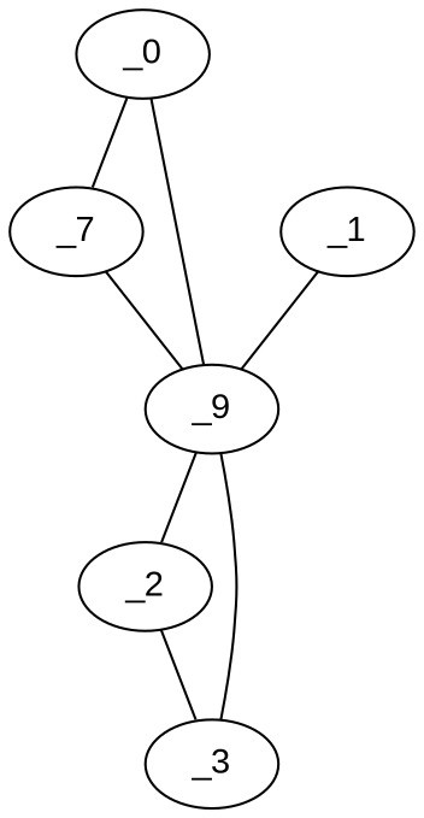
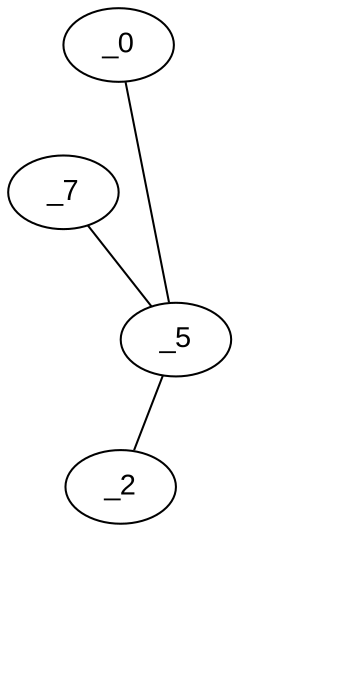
  graph {
    fontname="Liberation Sans"
    node [fontname="Liberation Sans"]
    edge [fontname="Liberation Sans"]
    _0 [x=2.1802 y=2.56595]
    n2 [label=_7 x=0.469366 y=1.78889]
-   _5 [x=1.93011 y=1.68369 label=_9]
-   _3 [x=1.27301 y=2.33024]
+   _5 [x=1.93011 y=1.68369]
    _2 [x=0.619024 y=0.61484]
-   _1 [x=2.284 y=0.760027]
-   _0 -- n2
    _0 -- _5
    n2 -- _5
    _5 -- _2
-   _3 -- _5
-   _2 -- _3
-   _1 -- _5
  }
